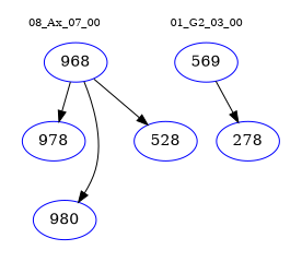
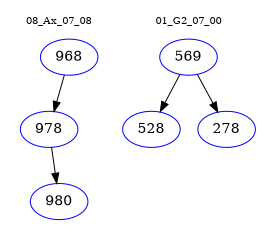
  digraph {
    node [color=blue]
    edge [color=black]
    n1 [label=978]
    n2 [label=968]
    n3 [label=980]
    n4 [label=569]
    n5 [label=528]
    n6 [label=278]
    subgraph cluster_1 {
      color=white
      fontsize=10
-     label="08_Ax_07_00"
+     label="08_Ax_07_08"
      n1
      n2
      n3
    }
    subgraph cluster_2 {
      color=white
      fontsize=10
-     label="01_G2_03_00"
+     label="01_G2_07_00"
      n4
      n5
      n6
    }
-   n2 -> n3
+   n1 -> n3
    n2 -> n1
-   n2 -> n5
+   n4 -> n5
    n4 -> n6
  }
